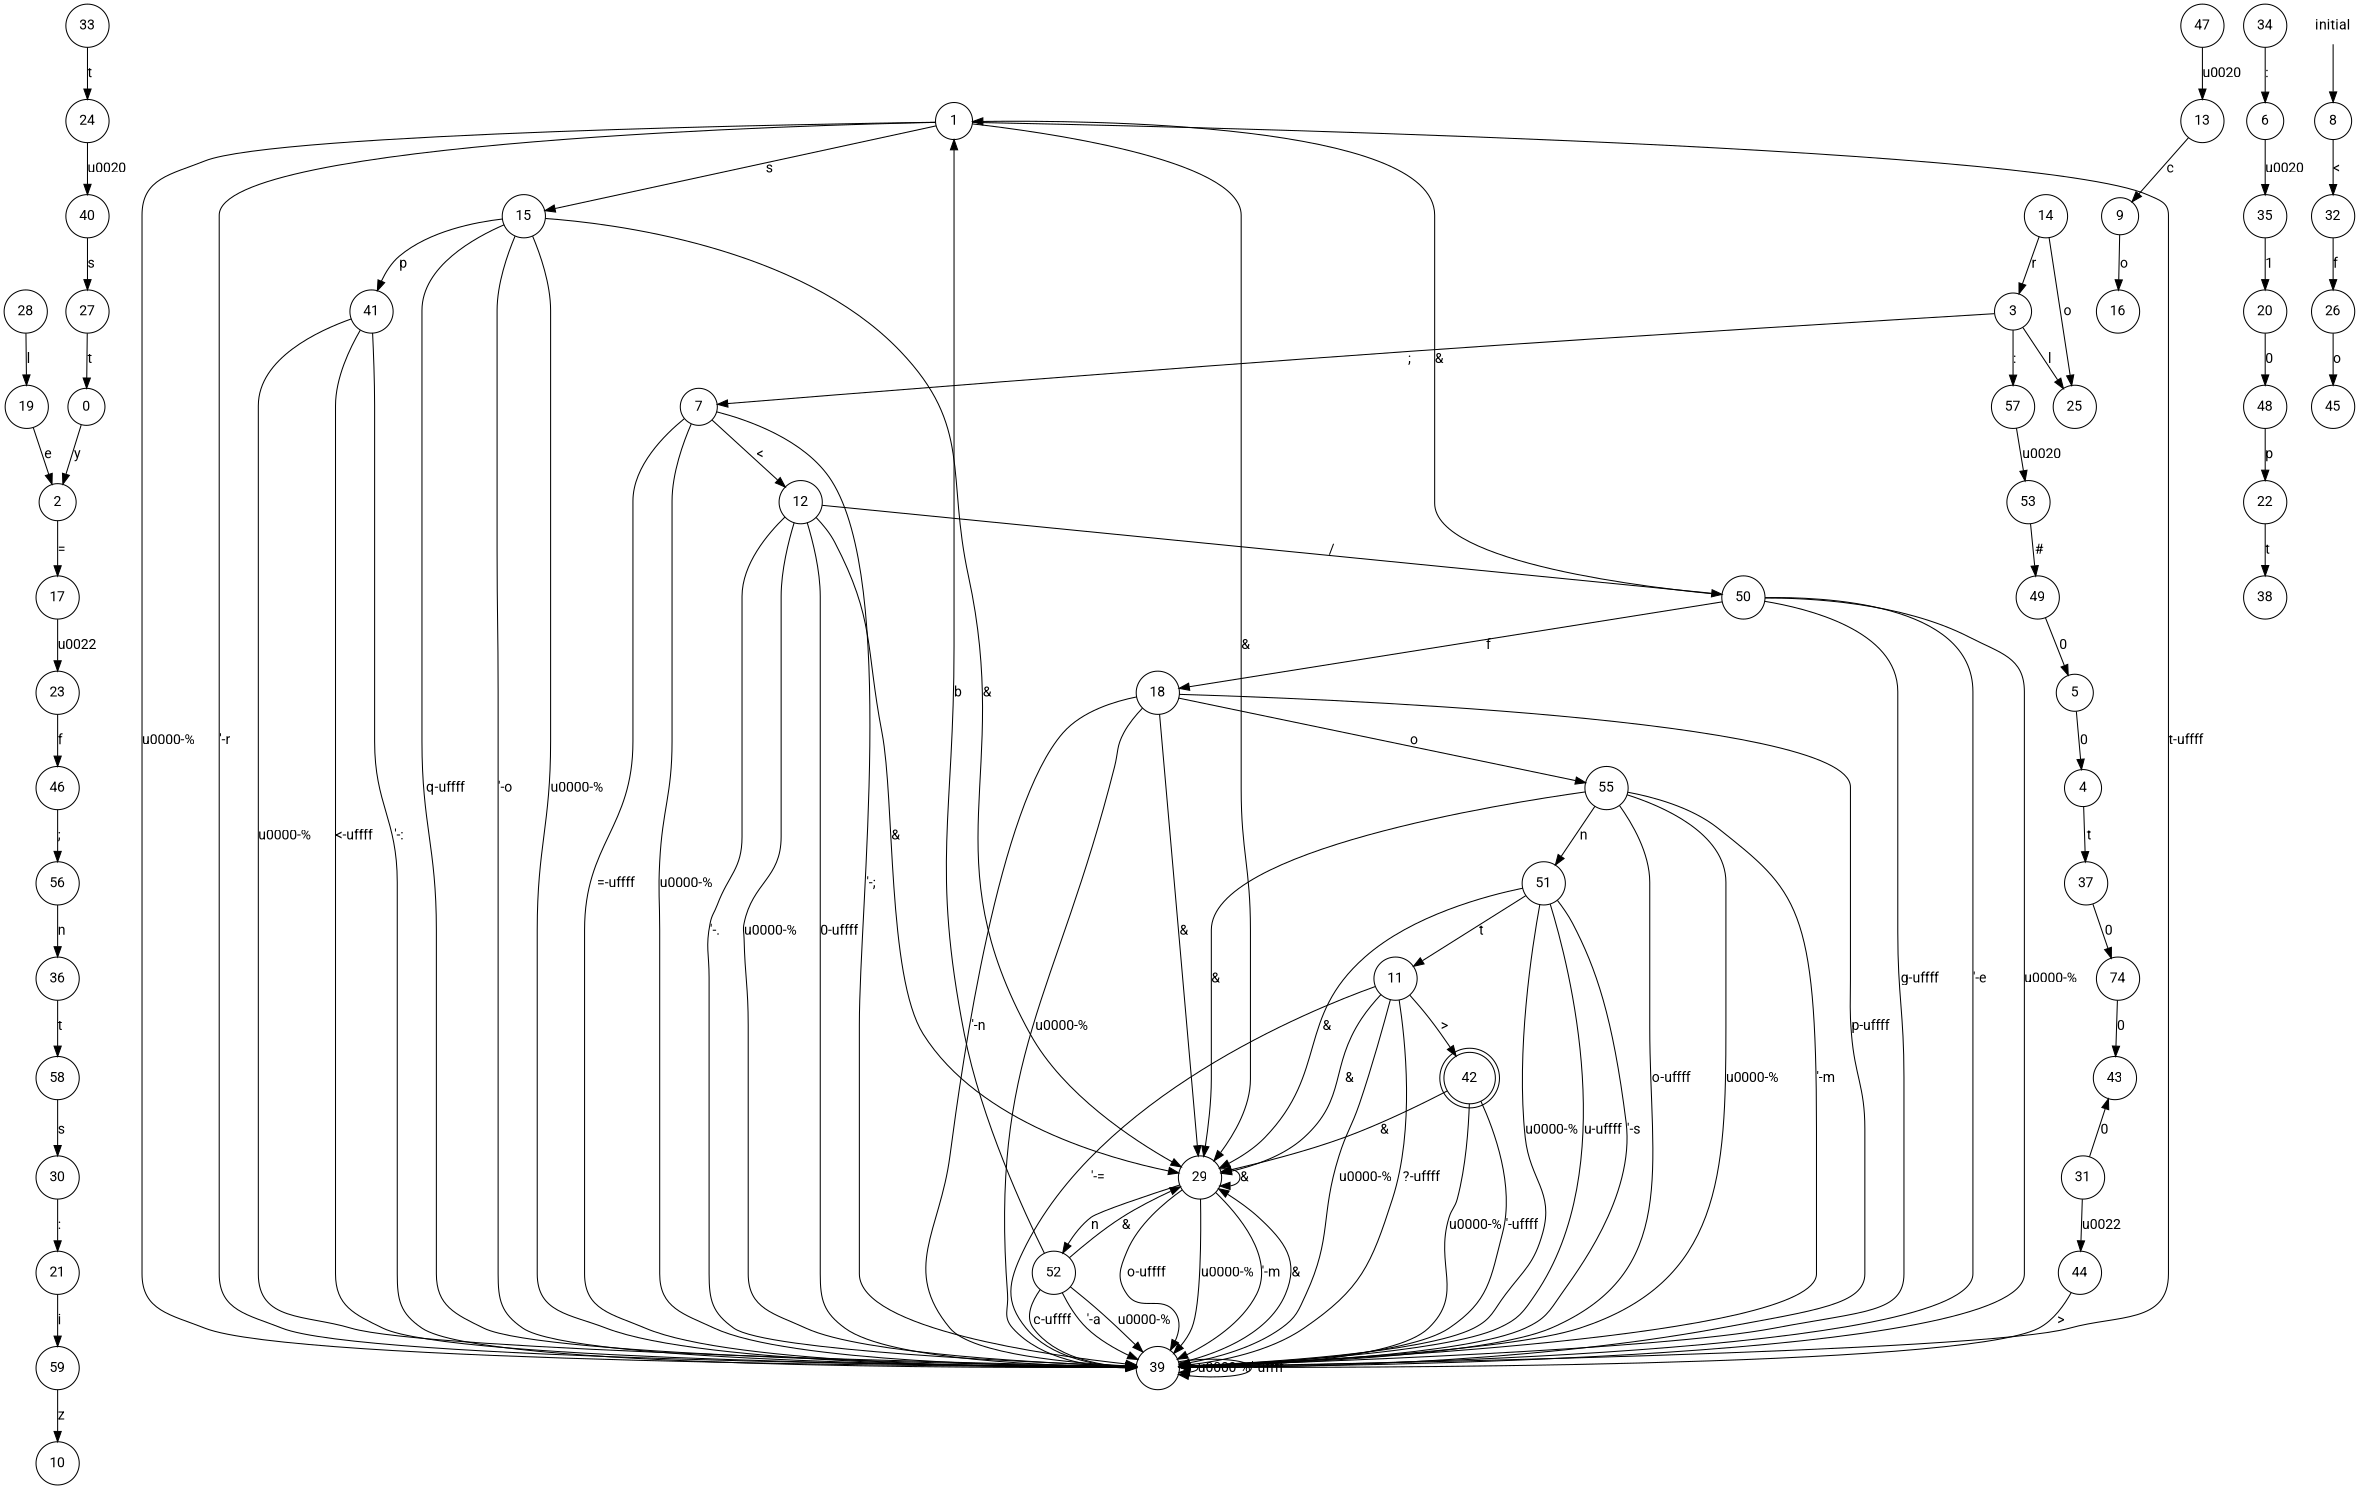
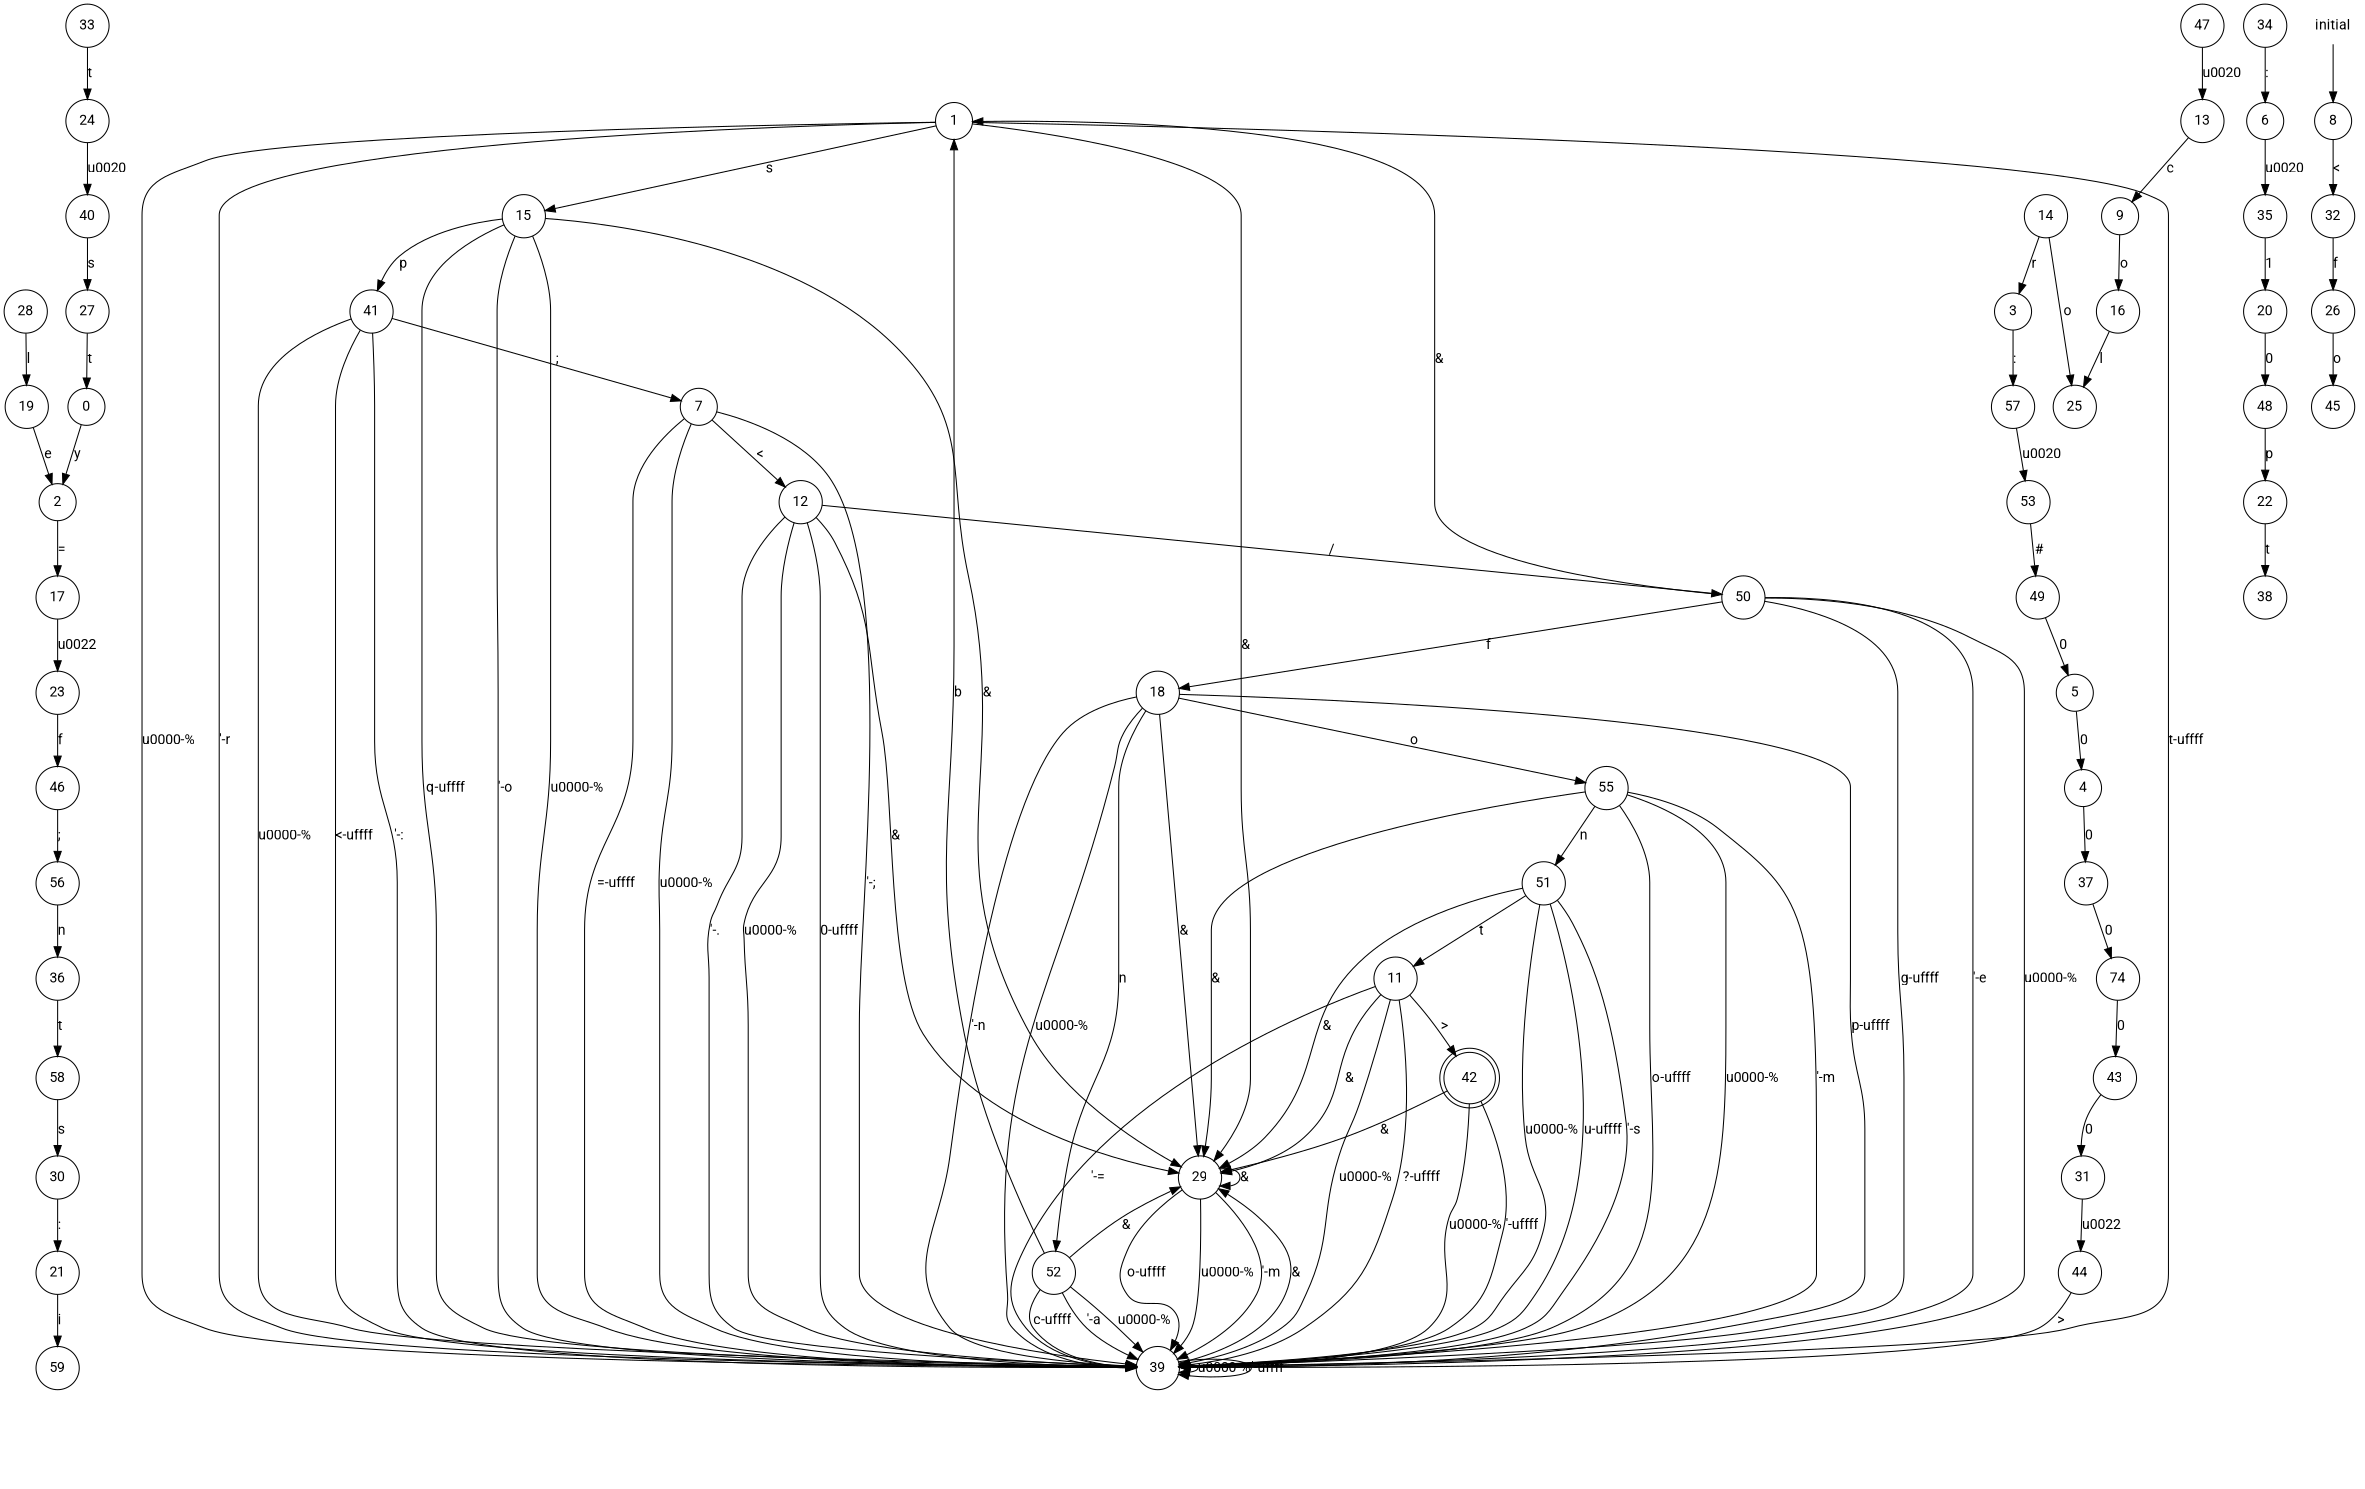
  digraph {
    fontname=Roboto
    rankdir=TB
    node [fontname=Roboto shape=circle]
    edge [fontname=Roboto]
    0
    2
    28
    19
    1
    29
    15
    39
    52
    41
    7
    17
    23
    46
    3
    57
    53
    49
    4
    37
    n21 [label=74]
    43
    5
    6
    35
    20
    48
    12
    50
    18
    8
    32
    26
    initial [shape=plaintext]
    45
    9
    16
    25
    34
    11
    42 [shape=doublecircle]
    55
    13
    14
    56
    51
    22
    38
    21
    59
-   10
    47
    36
    24
    40
    27
    33
    30
    31
    44
    58
    0 -> 2 [label=y]
    2 -> 17 [label="="]
    28 -> 19 [label=l]
    19 -> 2 [label=e]
    1 -> 29 [label="&"]
    1 -> 15 [label=s]
    1 -> 39 [label="t-\uffff"]
    1 -> 39 [label="\u0000-%"]
    1 -> 39 [label="'-r"]
    29 -> 29 [label="&"]
    29 -> 39 [label="o-\uffff"]
    29 -> 39 [label="\u0000-%"]
    29 -> 39 [label="'-m"]
-   29 -> 52 [label=n]
+   18 -> 52 [label=n]
    15 -> 29 [label="&"]
    15 -> 39 [label="q-\uffff"]
    15 -> 39 [label="'-o"]
    15 -> 39 [label="\u0000-%"]
    15 -> 41 [label=p]
    39 -> 29 [label="&"]
    39 -> 39 [label="\u0000-%"]
    39 -> 39 [label="'-\uffff"]
    52 -> 1 [label=b]
    52 -> 29 [label="&"]
    52 -> 39 [label="'-a"]
    52 -> 39 [label="\u0000-%"]
    52 -> 39 [label="c-\uffff"]
    41 -> 39 [label="<-\uffff"]
    41 -> 39 [label="'-:"]
    41 -> 39 [label="\u0000-%"]
-   3 -> 7 [label=";"]
+   41 -> 7 [label=";"]
    7 -> 39 [label="'-;"]
    7 -> 39 [label="=-\uffff"]
    7 -> 39 [label="\u0000-%"]
    7 -> 12 [label="<"]
    17 -> 23 [label="\u0022"]
    23 -> 46 [label=f]
    46 -> 56 [label=";"]
    3 -> 57 [label=":"]
    57 -> 53 [label="\u0020"]
    53 -> 49 [label="#"]
    49 -> 5 [label=0]
-   4 -> 37 [label=t]
+   4 -> 37 [label=0]
    37 -> n21 [label=0]
    n21 -> 43 [label=0]
-   31 -> 43 [label=0]
+   43 -> 31 [label=0]
    5 -> 4 [label=0]
    6 -> 35 [label="\u0020"]
    35 -> 20 [label=1]
    20 -> 48 [label=0]
    48 -> 22 [label=p]
    12 -> 29 [label="&"]
    12 -> 39 [label="'-."]
    12 -> 39 [label="\u0000-%"]
    12 -> 39 [label="0-\uffff"]
    12 -> 50 [label="/"]
    50 -> 1 [label="&"]
    50 -> 39 [label="g-\uffff"]
    50 -> 39 [label="'-e"]
    50 -> 39 [label="\u0000-%"]
    50 -> 18 [label=f]
    18 -> 29 [label="&"]
    18 -> 39 [label="p-\uffff"]
    18 -> 39 [label="'-n"]
    18 -> 39 [label="\u0000-%"]
    18 -> 55 [label=o]
    8 -> 32 [label="<"]
    32 -> 26 [label=f]
    26 -> 45 [label=o]
    initial -> 8
    9 -> 16 [label=o]
-   3 -> 25 [label=l]
+   16 -> 25 [label=l]
    34 -> 6 [label=":"]
    11 -> 29 [label="&"]
    11 -> 39 [label="'-="]
    11 -> 39 [label="\u0000-%"]
    11 -> 39 [label="?-\uffff"]
    11 -> 42 [label=">"]
    42 -> 29 [label="&"]
    42 -> 39 [label="\u0000-%"]
    42 -> 39 [label="'-\uffff"]
    55 -> 29 [label="&"]
    55 -> 39 [label="o-\uffff"]
    55 -> 39 [label="\u0000-%"]
    55 -> 39 [label="'-m"]
    55 -> 51 [label=n]
    13 -> 9 [label=c]
    14 -> 3 [label=r]
    14 -> 25 [label=o]
    56 -> 36 [label=n]
    51 -> 29 [label="&"]
    51 -> 39 [label="\u0000-%"]
    51 -> 39 [label="u-\uffff"]
    51 -> 39 [label="'-s"]
    51 -> 11 [label=t]
    22 -> 38 [label=t]
    21 -> 59 [label=i]
-   59 -> 10 [label=z]
    47 -> 13 [label="\u0020"]
    36 -> 58 [label=t]
    24 -> 40 [label="\u0020"]
    40 -> 27 [label=s]
    27 -> 0 [label=t]
    33 -> 24 [label=t]
    30 -> 21 [label=":"]
    31 -> 44 [label="\u0022"]
    44 -> 39 [label=">"]
    58 -> 30 [label=s]
  }
